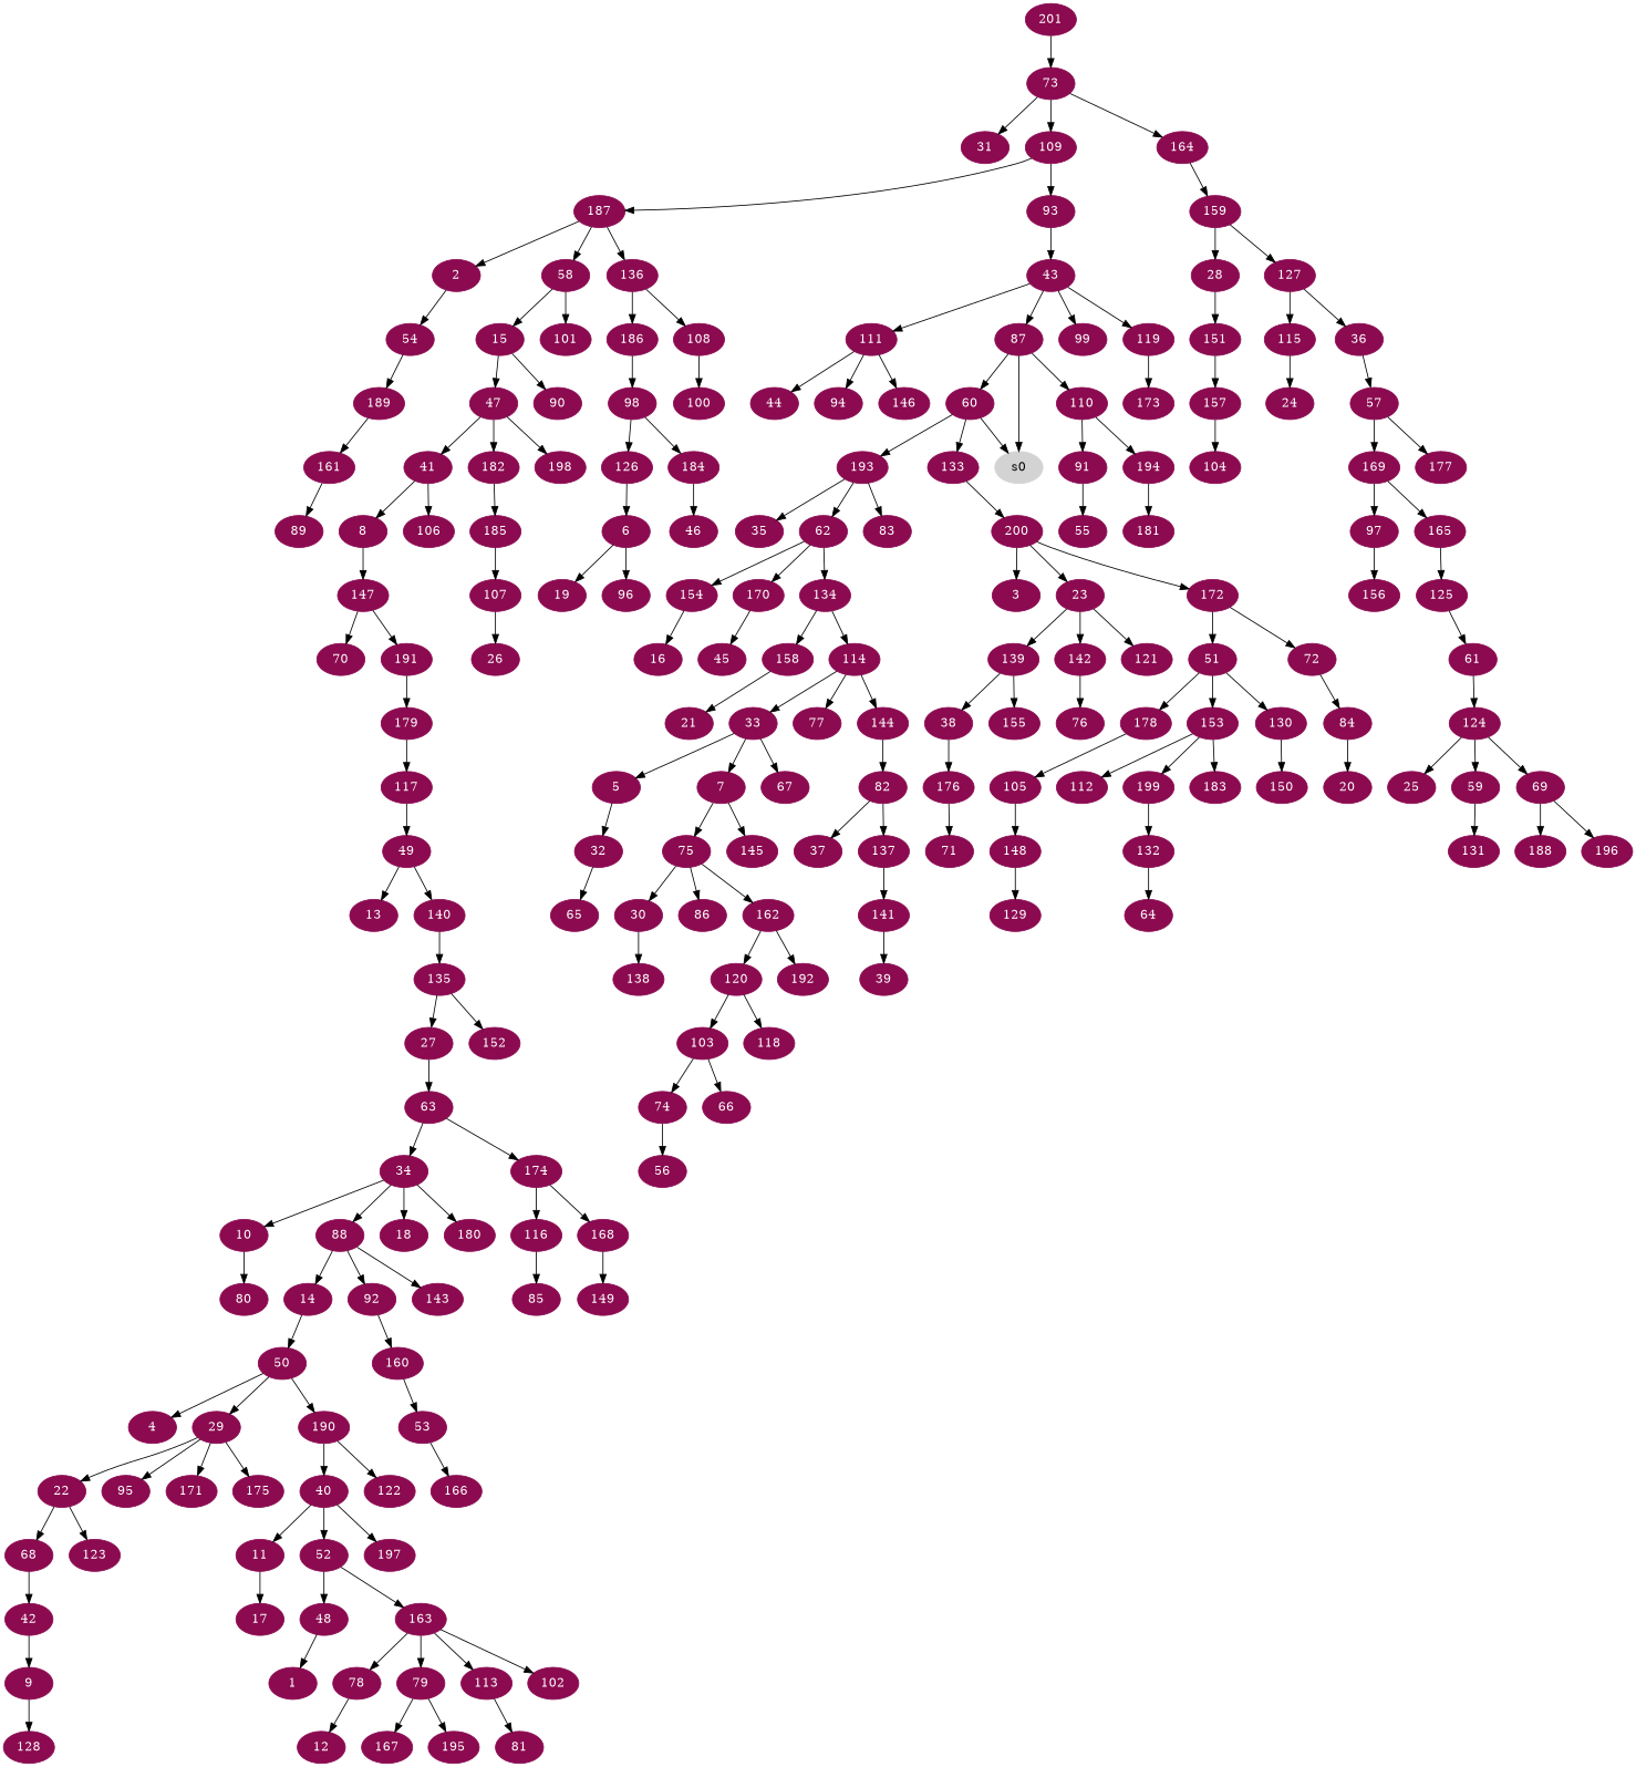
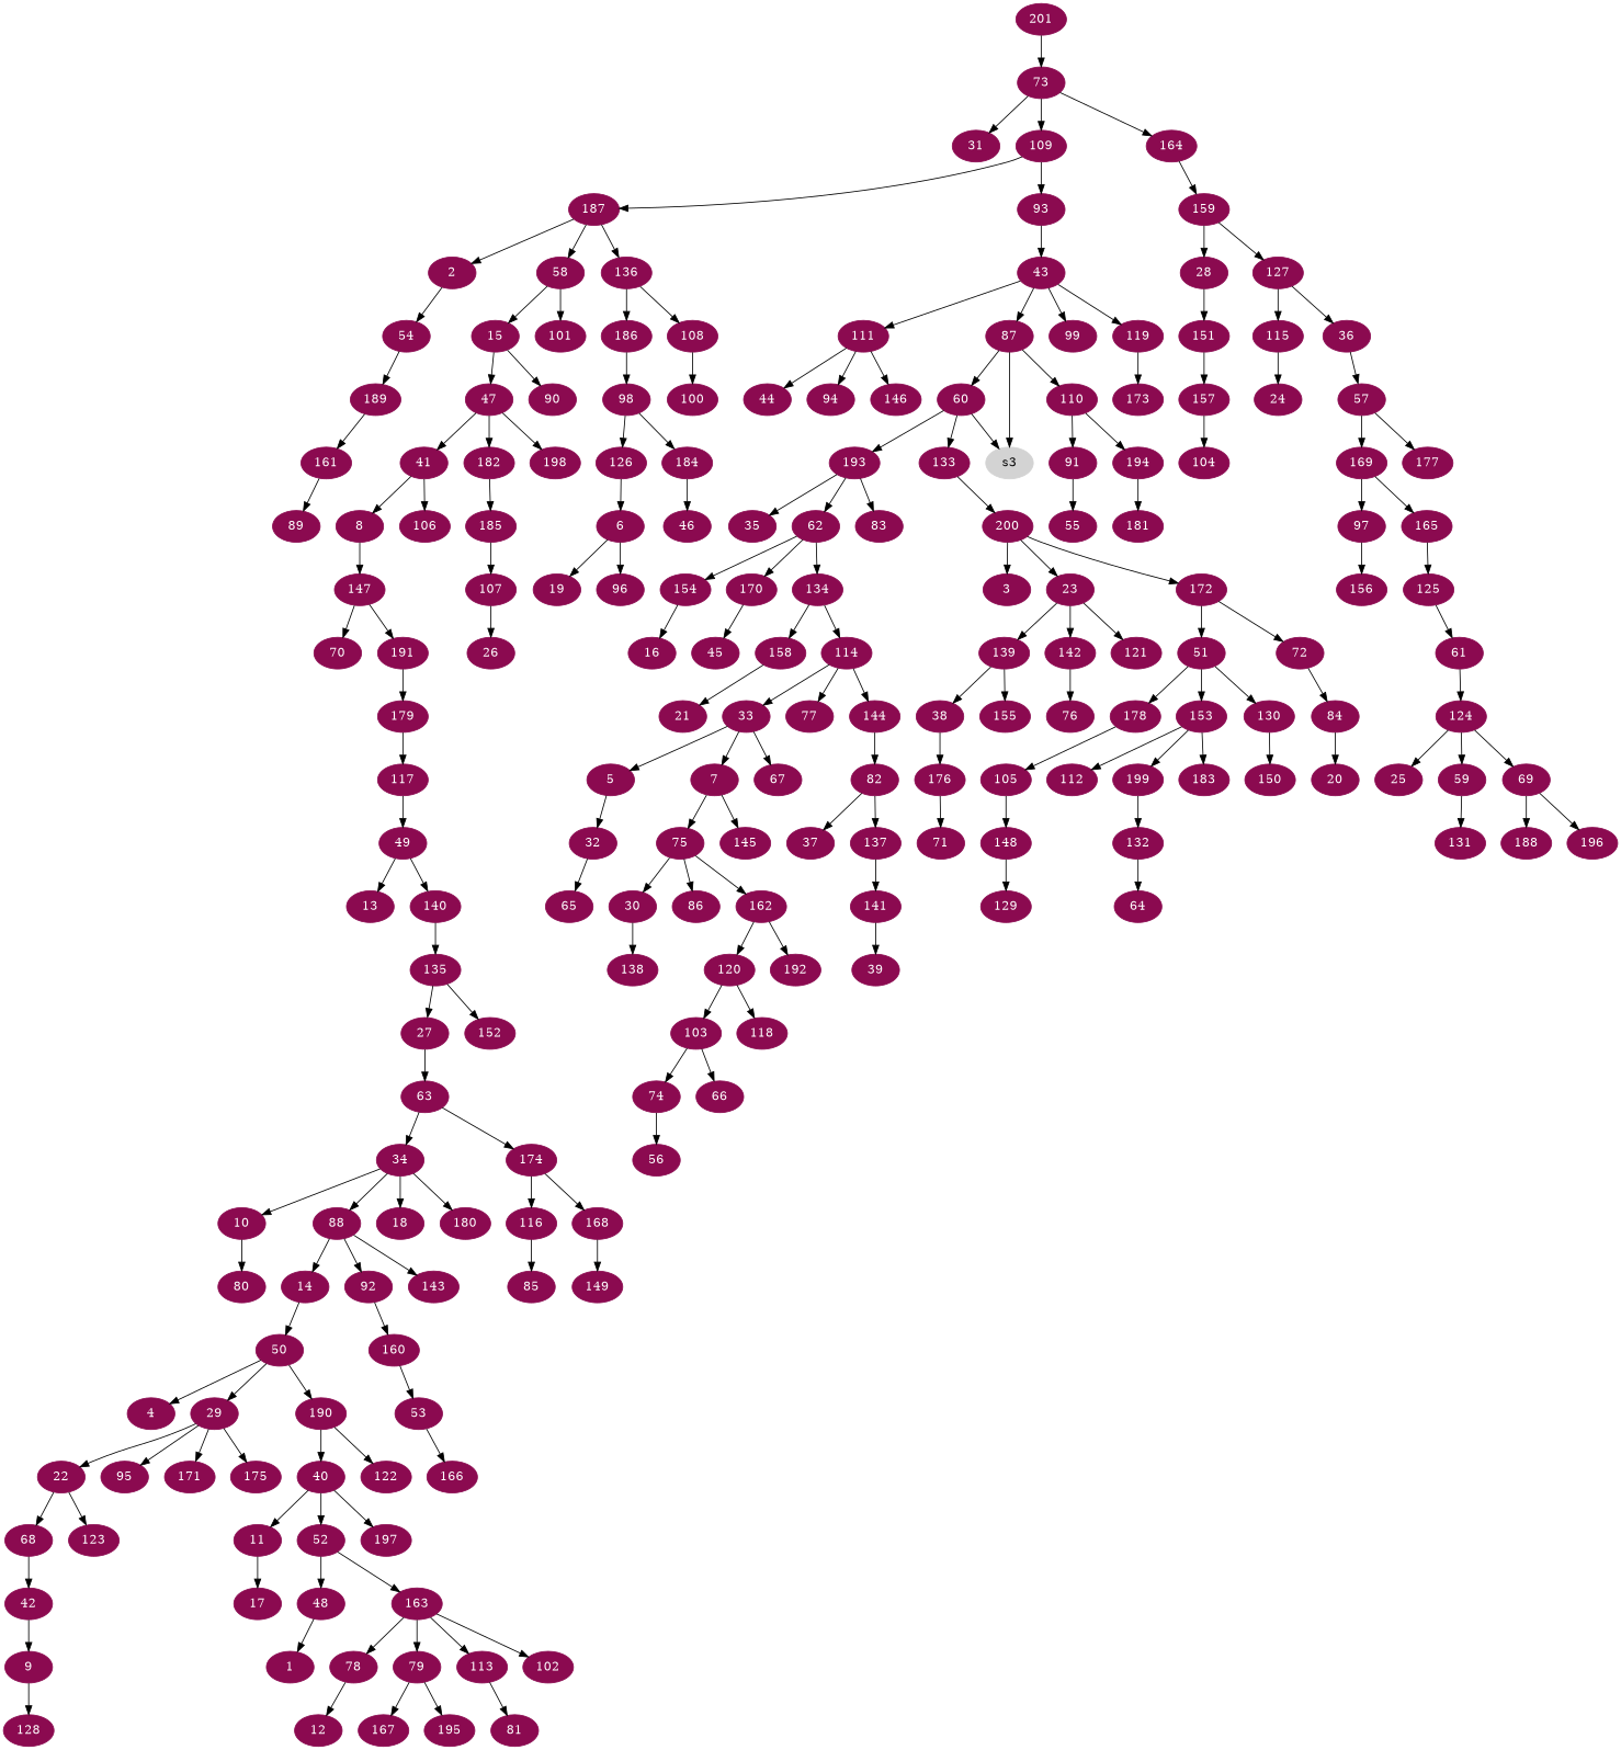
  digraph {
    node [color=deeppink4 fontcolor=white style=filled]
    48
    1
    187
    2
    58
    136
    54
    200
    3
    23
    172
    50
    4
    29
    190
    33
    5
    7
    67
    32
    126
    6
    19
    96
    75
    145
    41
    8
    106
    147
    42
    9
    128
    34
    10
    88
    18
    180
    80
    40
    11
    52
    197
    17
    78
    12
    49
    13
    140
    14
    92
    143
    15
    101
    47
    90
    154
    16
    84
    20
    158
    21
    22
    95
    171
    175
    68
    123
    139
    142
    121
    115
    24
    124
    25
    59
    69
    107
    26
    135
    27
    152
    63
    159
    28
    127
    151
    30
    86
    162
    138
    73
    31
    109
    164
    65
    114
    77
    144
    174
    193
    35
    62
    83
    36
    57
    82
    37
    137
    38
    155
    176
    141
    39
    122
    182
    198
    93
    43
    111
    87
    99
    119
    44
    94
    146
    170
    45
    184
    46
    163
    117
    51
    72
    178
    153
    130
    160
    53
    166
    189
    91
    55
    74
    56
    169
    177
    131
    60
    110
-   s0 [color=lightgrey fontcolor=black]
+   s0 [color=lightgrey fontcolor=black label=s3]
    133
    125
    61
    134
    132
    64
    103
    66
    188
    196
    70
    191
    71
    201
    76
    79
    113
    102
    167
    195
    81
    116
    85
    161
    89
    194
    97
    165
    156
    186
    98
    108
    100
    120
    118
    157
    104
    105
    148
    185
    112
    199
    183
    168
    179
    173
    192
    129
    150
    149
    181
    48 -> 1
    187 -> 2
    187 -> 58
    187 -> 136
    2 -> 54
    58 -> 15
    58 -> 101
    136 -> 186
    136 -> 108
    54 -> 189
    200 -> 3
    200 -> 23
    200 -> 172
    23 -> 139
    23 -> 142
    23 -> 121
    172 -> 51
    172 -> 72
    50 -> 4
    50 -> 29
    50 -> 190
    29 -> 22
    29 -> 95
    29 -> 171
    29 -> 175
    190 -> 40
    190 -> 122
    33 -> 5
    33 -> 7
    33 -> 67
    5 -> 32
    7 -> 75
    7 -> 145
    32 -> 65
    126 -> 6
    6 -> 19
    6 -> 96
    75 -> 30
    75 -> 86
    75 -> 162
    41 -> 8
    41 -> 106
    8 -> 147
    147 -> 70
    147 -> 191
    42 -> 9
    9 -> 128
    34 -> 10
    34 -> 88
    34 -> 18
    34 -> 180
    10 -> 80
    88 -> 14
    88 -> 92
    88 -> 143
    40 -> 11
    40 -> 52
    40 -> 197
    11 -> 17
    52 -> 48
    52 -> 163
    78 -> 12
    49 -> 13
    49 -> 140
    140 -> 135
    14 -> 50
    92 -> 160
    15 -> 47
    15 -> 90
    47 -> 41
    47 -> 182
    47 -> 198
    154 -> 16
    84 -> 20
    158 -> 21
    22 -> 68
    22 -> 123
    68 -> 42
    139 -> 38
    139 -> 155
    142 -> 76
    115 -> 24
    124 -> 25
    124 -> 59
    124 -> 69
    59 -> 131
    69 -> 188
    69 -> 196
    107 -> 26
    135 -> 27
    135 -> 152
    27 -> 63
    63 -> 34
    63 -> 174
    159 -> 28
    159 -> 127
    28 -> 151
    127 -> 115
    127 -> 36
    151 -> 157
    30 -> 138
    162 -> 120
    162 -> 192
    73 -> 31
    73 -> 109
    73 -> 164
    109 -> 187
    109 -> 93
    164 -> 159
    114 -> 33
    114 -> 77
    114 -> 144
    144 -> 82
    174 -> 116
    174 -> 168
    193 -> 35
    193 -> 62
    193 -> 83
    62 -> 154
    62 -> 170
    62 -> 134
    36 -> 57
    57 -> 169
    57 -> 177
    82 -> 37
    82 -> 137
    137 -> 141
    38 -> 176
    176 -> 71
    141 -> 39
    182 -> 185
    93 -> 43
    43 -> 111
    43 -> 87
    43 -> 99
    43 -> 119
    111 -> 44
    111 -> 94
    111 -> 146
    87 -> 60
    87 -> 110
    87 -> s0
    119 -> 173
    170 -> 45
    184 -> 46
    163 -> 78
    163 -> 79
    163 -> 113
    163 -> 102
    117 -> 49
    51 -> 178
    51 -> 153
    51 -> 130
    72 -> 84
    178 -> 105
    153 -> 112
    153 -> 199
    153 -> 183
    130 -> 150
    160 -> 53
    53 -> 166
    189 -> 161
    91 -> 55
    74 -> 56
    169 -> 97
    169 -> 165
    60 -> 193
    60 -> s0
    60 -> 133
    110 -> 91
    110 -> 194
    133 -> 200
    125 -> 61
    61 -> 124
    134 -> 158
    134 -> 114
    132 -> 64
    103 -> 74
    103 -> 66
    191 -> 179
    201 -> 73
    79 -> 167
    79 -> 195
    113 -> 81
    116 -> 85
    161 -> 89
    194 -> 181
    97 -> 156
    165 -> 125
    186 -> 98
    98 -> 126
    98 -> 184
    108 -> 100
    120 -> 103
    120 -> 118
    157 -> 104
    105 -> 148
    148 -> 129
    185 -> 107
    199 -> 132
    168 -> 149
    179 -> 117
  }
